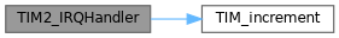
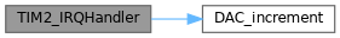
  digraph {
    rankdir=LR
    node [fontname=Helvetica fontsize=10 shape=box style=filled]
    n1 [color=gray40 fillcolor=grey60 fontcolor=black height=0.2 label=TIM2_IRQHandler width=0.4]
-   n2 [color=grey40 fillcolor=white height=0.2 label=TIM_increment width=0.4]
+   n2 [color=grey40 fillcolor=white height=0.2 label=DAC_increment width=0.4]
    n1 -> n2 [color=steelblue1 fontname=Helvetica fontsize=10 labelfontname=Helvetica labelfontsize=10 style=solid]
  }
